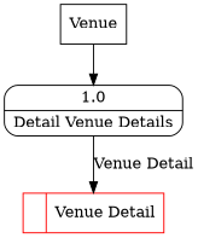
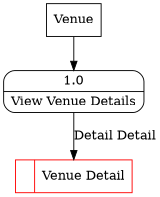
  digraph {
    n1 [color=red label="<f0>  |<f1> Venue Detail " shape=record]
    n2 [label=Venue shape=box]
-   n3 [label="{<f0> 1.0|<f1> Detail Venue Details }" shape=Mrecord]
+   n3 [label="{<f0> 1.0|<f1> View Venue Details }" shape=Mrecord]
    n2 -> n3
-   n3 -> n1 [label="Venue Detail"]
+   n3 -> n1 [label="Detail Detail"]
  }
